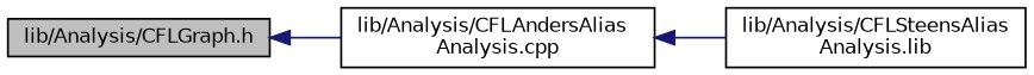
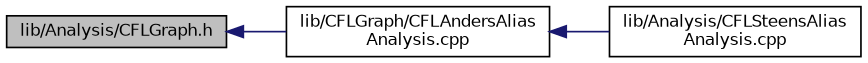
  digraph {
    rankdir=LR
    node [color=black fontname=Helvetica fontsize=10 shape=box]
    edge [color=midnightblue dir=back fontname=Helvetica fontsize=10 labelfontname=Helvetica labelfontsize=10 style=solid]
    n1 [fillcolor=grey75 fontcolor=black height=0.2 label="lib/Analysis/CFLGraph.h" style=filled width=0.4]
-   n2 [height=0.2 label="lib/Analysis/CFLAndersAlias\lAnalysis.cpp" width=0.4]
-   n3 [height=0.2 label="lib/Analysis/CFLSteensAlias\lAnalysis.lib" width=0.4]
+   n2 [height=0.2 label="lib/CFLGraph/CFLAndersAlias\lAnalysis.cpp" width=0.4]
+   n3 [height=0.2 label="lib/Analysis/CFLSteensAlias\lAnalysis.cpp" width=0.4]
    n1 -> n2
    n2 -> n3
  }
